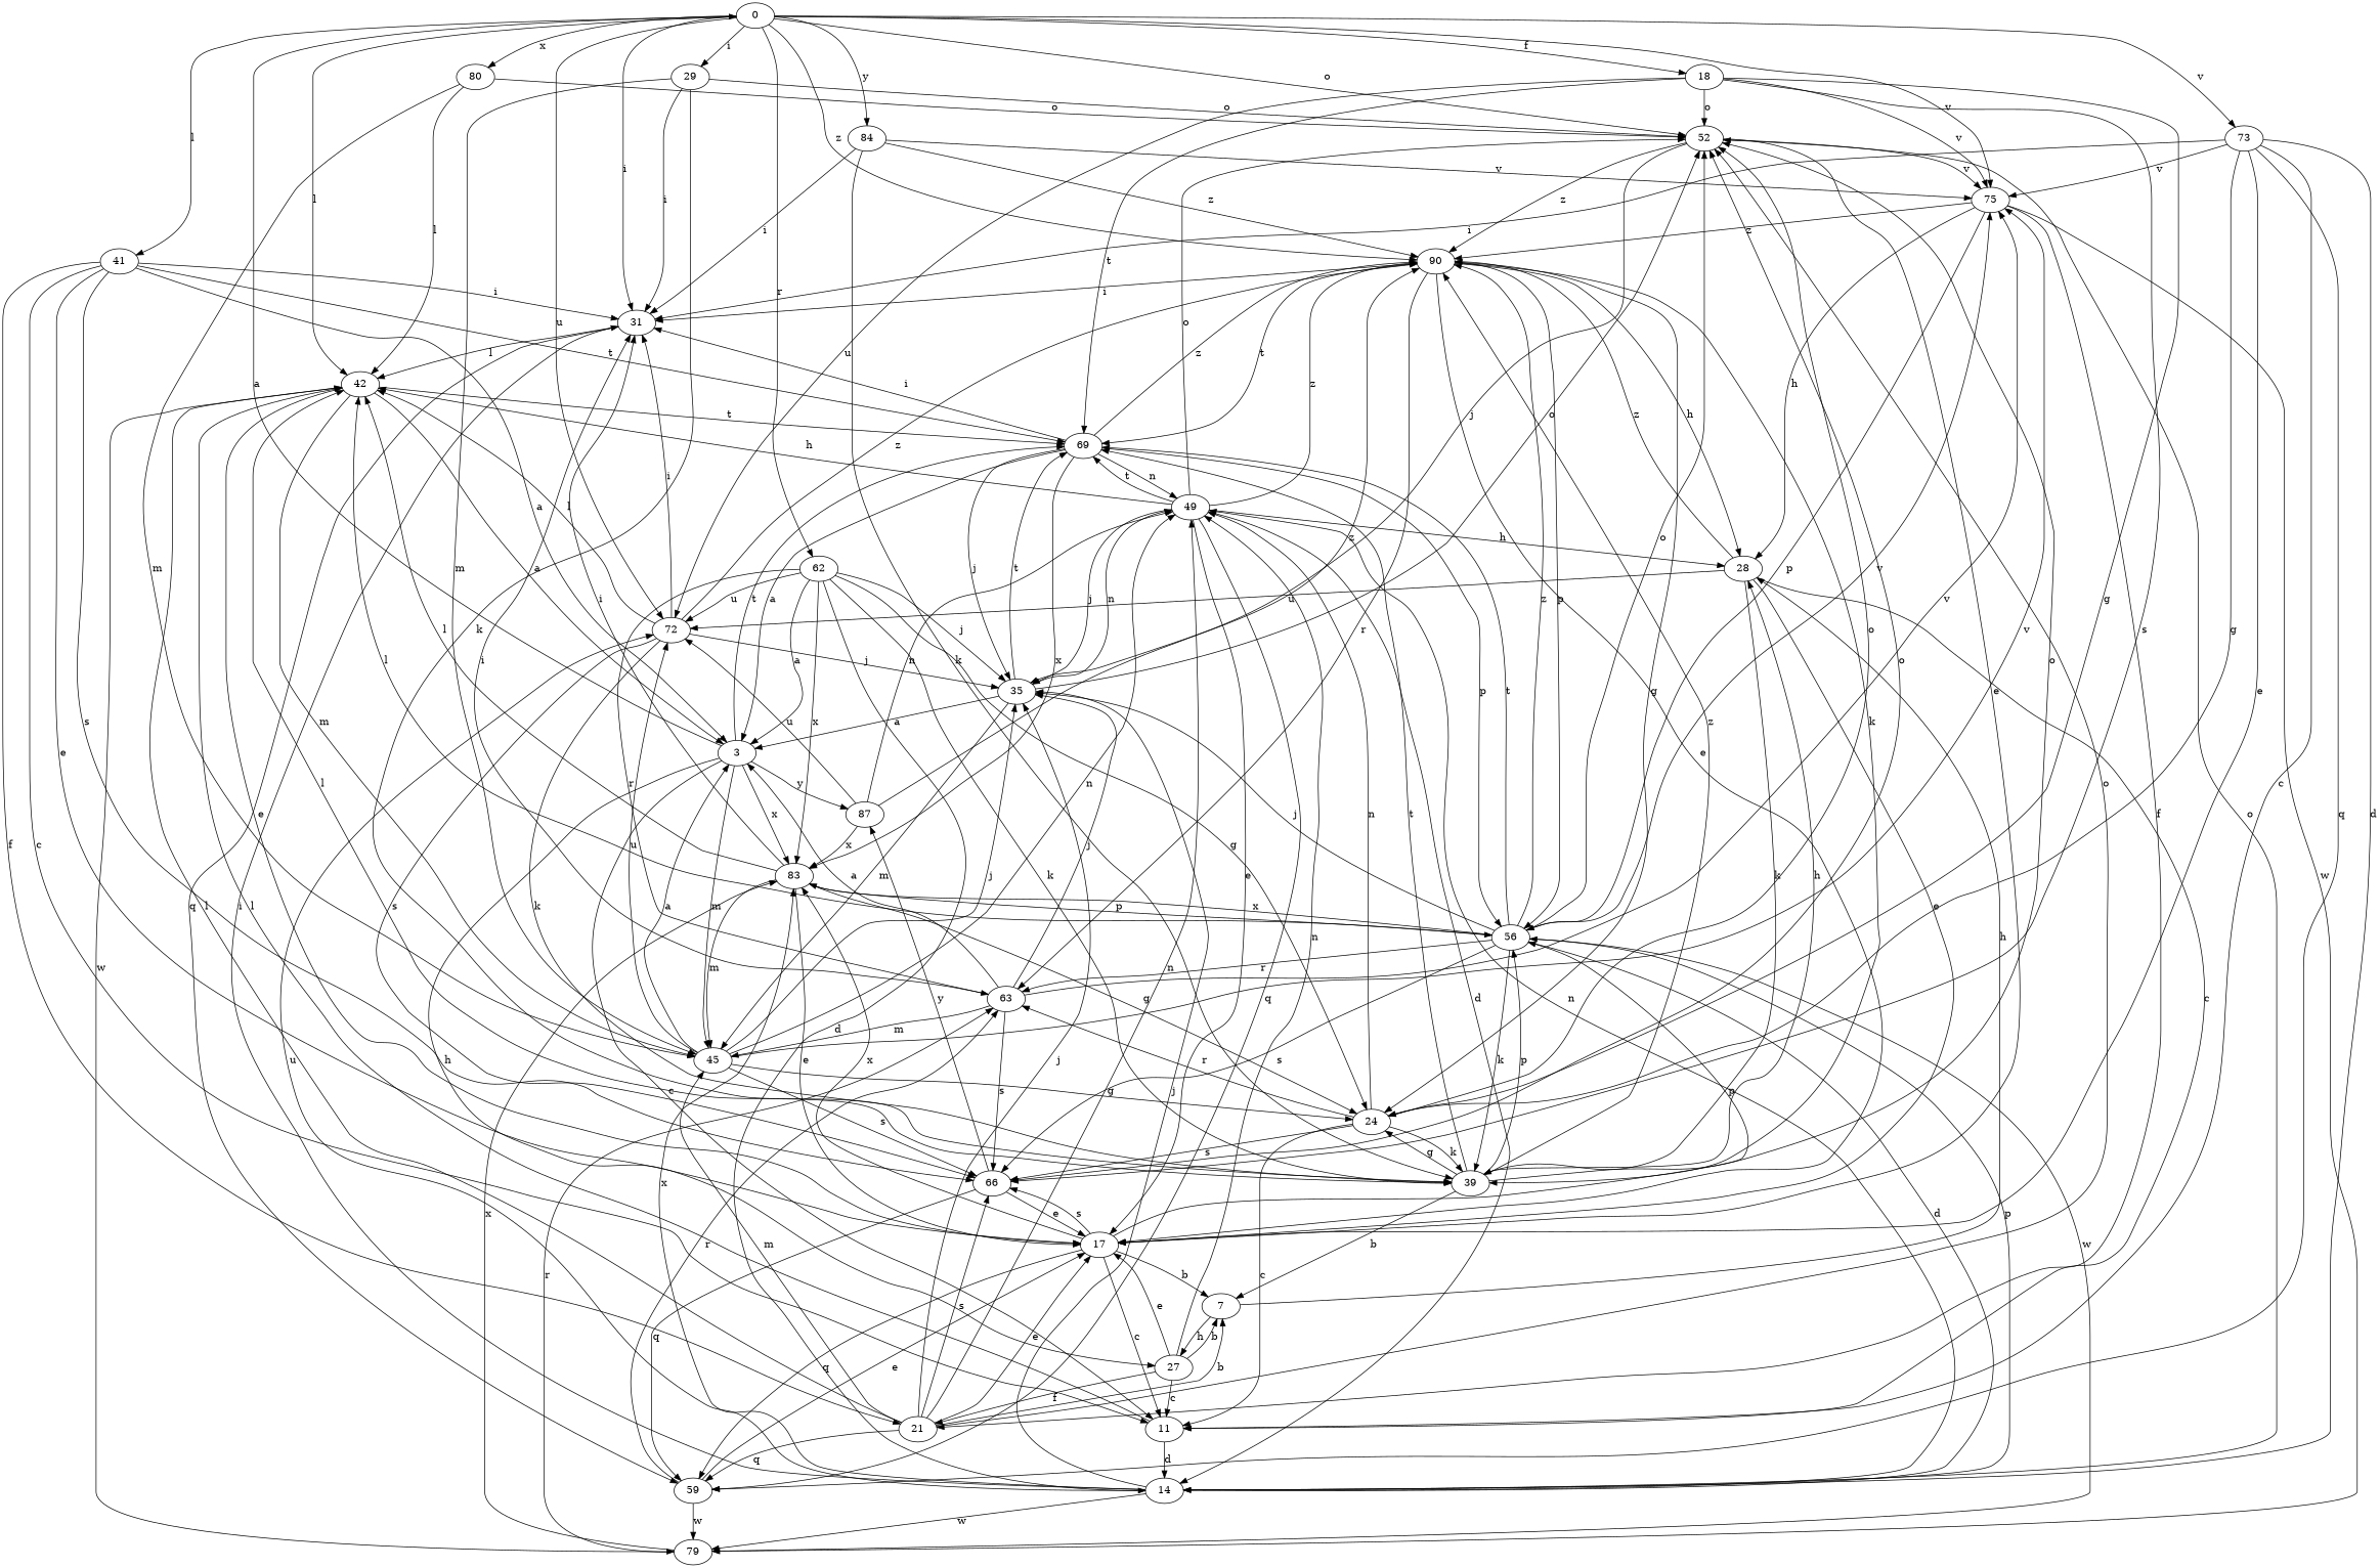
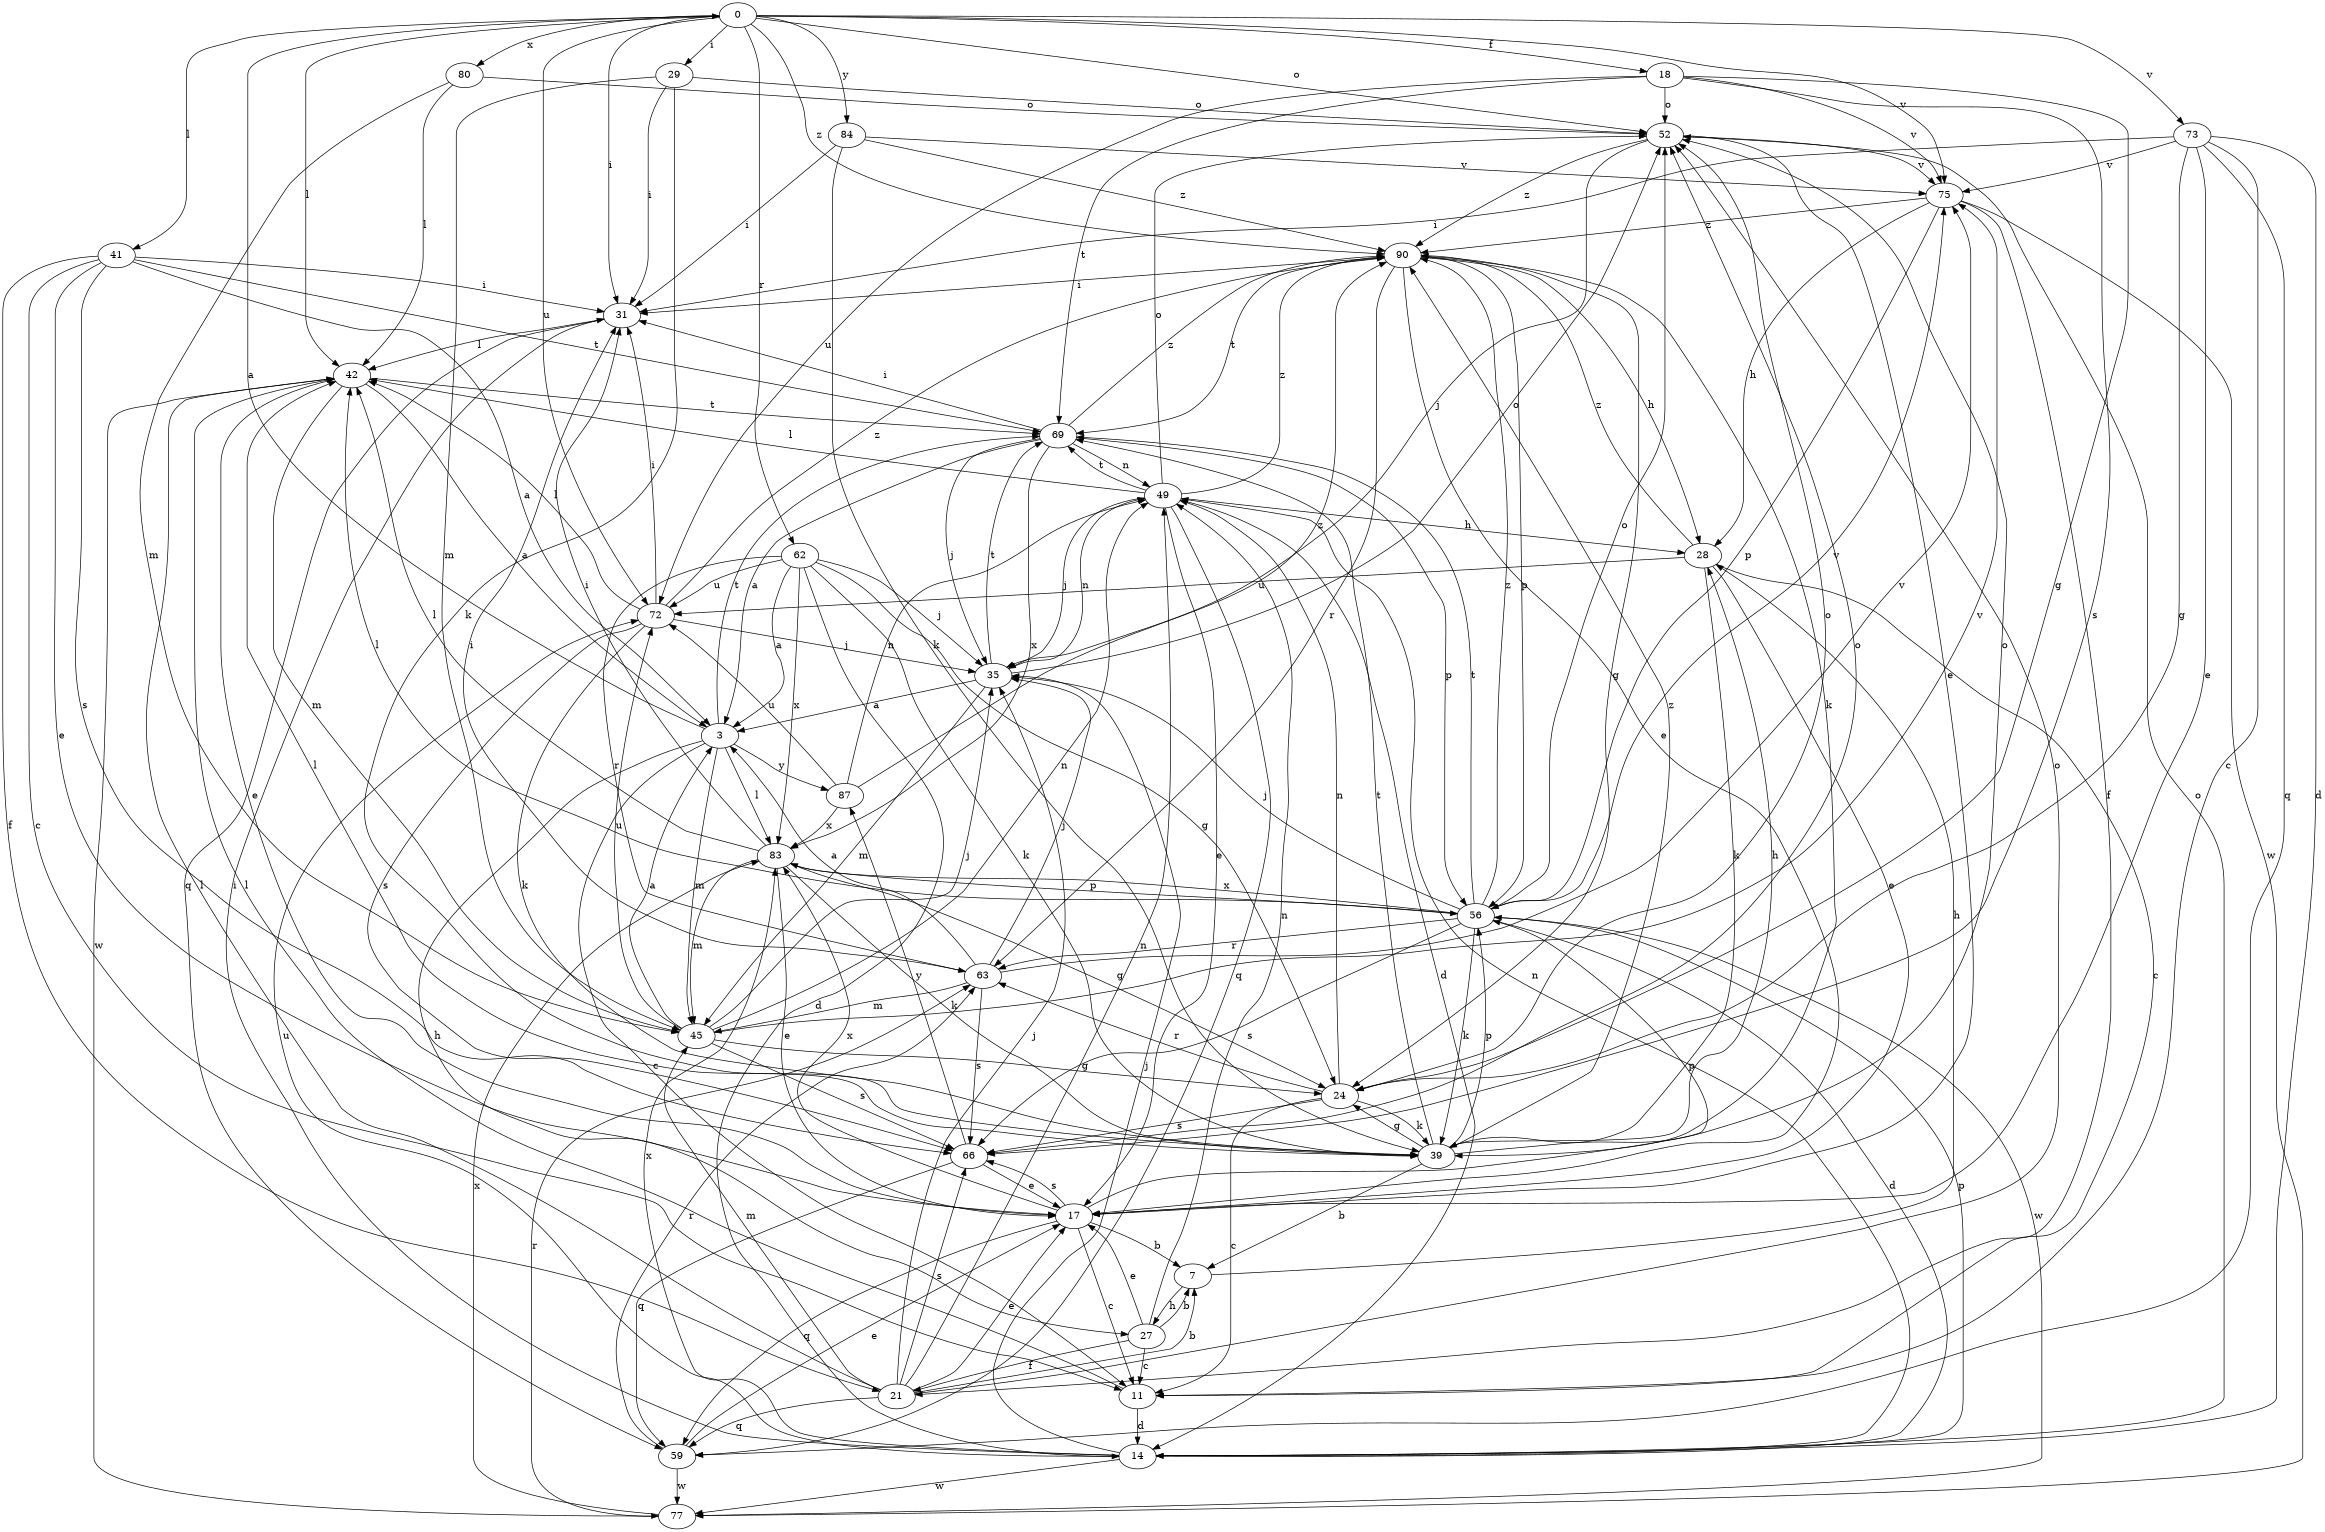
  strict digraph {
    0
    18
    29
    31
    41
    42
    52
    62
    72
    73
    75
    80
    84
    90
    69
    66
    24
    45
    39
    59
    3
    11
    17
    21
-   79
+   79 [label=77]
    35
    83
    14
    63
    28
    56
    27
    87
    7
    49
    0 -> 18 [label=f]
    0 -> 29 [label=i]
    0 -> 31 [label=i]
    0 -> 41 [label=l]
    0 -> 42 [label=l]
    0 -> 52 [label=o]
    0 -> 62 [label=r]
    0 -> 72 [label=u]
    0 -> 73 [label=v]
    0 -> 75 [label=v]
    0 -> 80 [label=x]
    0 -> 84 [label=y]
    0 -> 90 [label=z]
    18 -> 52 [label=o]
    18 -> 72 [label=u]
    18 -> 75 [label=v]
    18 -> 69 [label=t]
    18 -> 66 [label=s]
    18 -> 24 [label=g]
    29 -> 31 [label=i]
    29 -> 52 [label=o]
    29 -> 45 [label=m]
    29 -> 39 [label=k]
    31 -> 42 [label=l]
    31 -> 59 [label=q]
    41 -> 31 [label=i]
    41 -> 69 [label=t]
    41 -> 66 [label=s]
    41 -> 3 [label=a]
    41 -> 11 [label=c]
    41 -> 17 [label=e]
    41 -> 21 [label=f]
    42 -> 69 [label=t]
    42 -> 45 [label=m]
    42 -> 3 [label=a]
    42 -> 17 [label=e]
    42 -> 79 [label=w]
    52 -> 75 [label=v]
    52 -> 90 [label=z]
    52 -> 17 [label=e]
    52 -> 35 [label=j]
    62 -> 72 [label=u]
    62 -> 24 [label=g]
    62 -> 39 [label=k]
    62 -> 3 [label=a]
    62 -> 35 [label=j]
    62 -> 83 [label=x]
    62 -> 14 [label=d]
    62 -> 63 [label=r]
    72 -> 31 [label=i]
    72 -> 42 [label=l]
    72 -> 90 [label=z]
    72 -> 66 [label=s]
    72 -> 39 [label=k]
    72 -> 35 [label=j]
    73 -> 31 [label=i]
    73 -> 75 [label=v]
    73 -> 24 [label=g]
    73 -> 59 [label=q]
    73 -> 11 [label=c]
    73 -> 17 [label=e]
    73 -> 14 [label=d]
    75 -> 90 [label=z]
    75 -> 21 [label=f]
    75 -> 79 [label=w]
    75 -> 28 [label=h]
    75 -> 56 [label=p]
    80 -> 42 [label=l]
    80 -> 52 [label=o]
    80 -> 45 [label=m]
    84 -> 31 [label=i]
    84 -> 75 [label=v]
    84 -> 90 [label=z]
    84 -> 39 [label=k]
    90 -> 31 [label=i]
    90 -> 69 [label=t]
    90 -> 24 [label=g]
    90 -> 39 [label=k]
    90 -> 17 [label=e]
    90 -> 63 [label=r]
    90 -> 28 [label=h]
    90 -> 56 [label=p]
    69 -> 31 [label=i]
    69 -> 90 [label=z]
    69 -> 3 [label=a]
    69 -> 35 [label=j]
    69 -> 83 [label=x]
    69 -> 56 [label=p]
    69 -> 49 [label=n]
    66 -> 52 [label=o]
    66 -> 59 [label=q]
    66 -> 17 [label=e]
    66 -> 87 [label=y]
    24 -> 52 [label=o]
    24 -> 66 [label=s]
    24 -> 39 [label=k]
    24 -> 11 [label=c]
    24 -> 63 [label=r]
    24 -> 49 [label=n]
    45 -> 72 [label=u]
    45 -> 75 [label=v]
    45 -> 66 [label=s]
    45 -> 24 [label=g]
    45 -> 3 [label=a]
    45 -> 35 [label=j]
    45 -> 49 [label=n]
    39 -> 42 [label=l]
    39 -> 52 [label=o]
    39 -> 90 [label=z]
    39 -> 69 [label=t]
    39 -> 24 [label=g]
    39 -> 28 [label=h]
    39 -> 56 [label=p]
    39 -> 7 [label=b]
    59 -> 17 [label=e]
    59 -> 79 [label=w]
    59 -> 63 [label=r]
    3 -> 0 [label=a]
    3 -> 69 [label=t]
    3 -> 45 [label=m]
    3 -> 11 [label=c]
-   3 -> 83 [label=x]
+   3 -> 83 [label=l]
    3 -> 27 [label=h]
    3 -> 87 [label=y]
    11 -> 42 [label=l]
    11 -> 14 [label=d]
    17 -> 66 [label=s]
    17 -> 59 [label=q]
    17 -> 11 [label=c]
    17 -> 83 [label=x]
    17 -> 56 [label=p]
    17 -> 7 [label=b]
    21 -> 42 [label=l]
    21 -> 52 [label=o]
    21 -> 66 [label=s]
    21 -> 45 [label=m]
    21 -> 59 [label=q]
    21 -> 17 [label=e]
    21 -> 35 [label=j]
    21 -> 7 [label=b]
    21 -> 49 [label=n]
    79 -> 83 [label=x]
    79 -> 63 [label=r]
    35 -> 52 [label=o]
    35 -> 69 [label=t]
    35 -> 45 [label=m]
    35 -> 3 [label=a]
    35 -> 49 [label=n]
    83 -> 31 [label=i]
    83 -> 42 [label=l]
    83 -> 24 [label=g]
    83 -> 45 [label=m]
+   83 -> 39 [label=k]
    83 -> 17 [label=e]
    83 -> 56 [label=p]
    14 -> 31 [label=i]
    14 -> 52 [label=o]
    14 -> 72 [label=u]
    14 -> 79 [label=w]
    14 -> 35 [label=j]
    14 -> 83 [label=x]
    14 -> 56 [label=p]
    14 -> 49 [label=n]
    63 -> 31 [label=i]
    63 -> 75 [label=v]
    63 -> 66 [label=s]
    63 -> 45 [label=m]
    63 -> 3 [label=a]
    63 -> 35 [label=j]
    28 -> 72 [label=u]
    28 -> 90 [label=z]
    28 -> 39 [label=k]
    28 -> 11 [label=c]
    28 -> 17 [label=e]
    56 -> 42 [label=l]
    56 -> 52 [label=o]
    56 -> 75 [label=v]
    56 -> 90 [label=z]
    56 -> 69 [label=t]
    56 -> 66 [label=s]
    56 -> 39 [label=k]
    56 -> 79 [label=w]
    56 -> 35 [label=j]
    56 -> 83 [label=x]
    56 -> 14 [label=d]
    56 -> 63 [label=r]
    27 -> 11 [label=c]
    27 -> 17 [label=e]
    27 -> 21 [label=f]
    27 -> 7 [label=b]
    27 -> 49 [label=n]
    87 -> 72 [label=u]
    87 -> 90 [label=z]
    87 -> 83 [label=x]
    87 -> 49 [label=n]
    7 -> 28 [label=h]
    7 -> 27 [label=h]
-   49 -> 42 [label=h]
+   49 -> 42 [label=l]
    49 -> 52 [label=o]
    49 -> 90 [label=z]
    49 -> 69 [label=t]
    49 -> 59 [label=q]
    49 -> 17 [label=e]
    49 -> 35 [label=j]
    49 -> 14 [label=d]
    49 -> 28 [label=h]
  }
